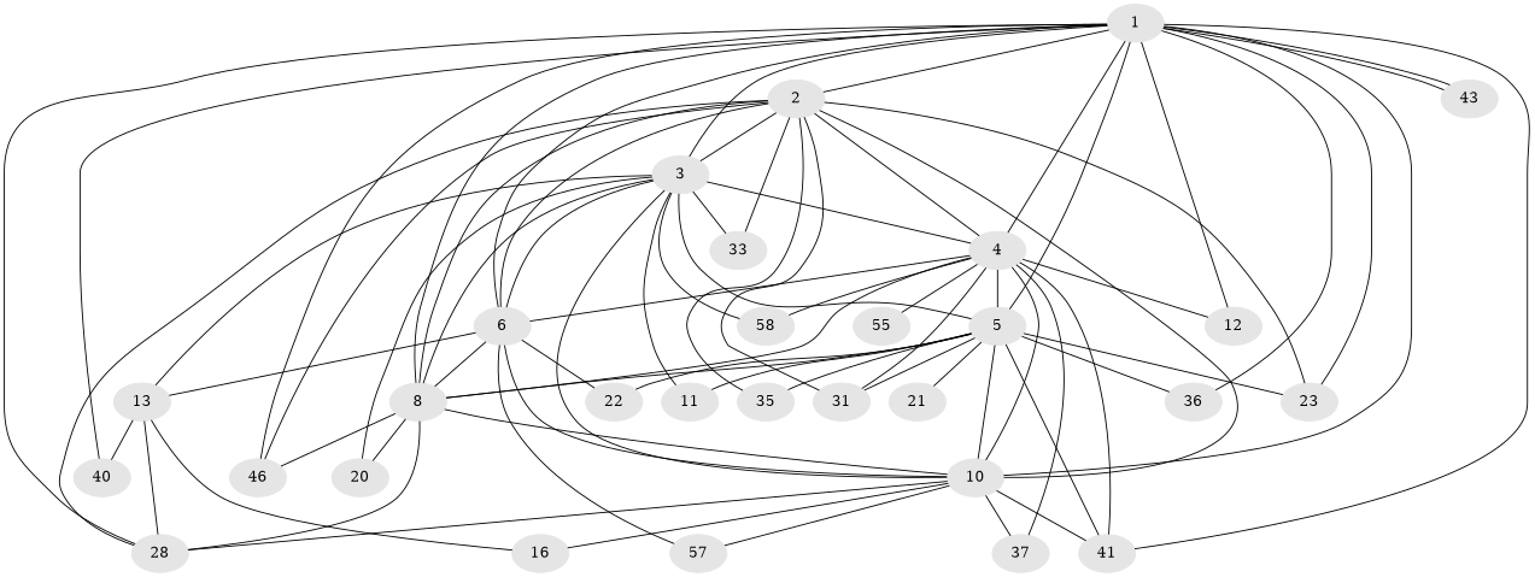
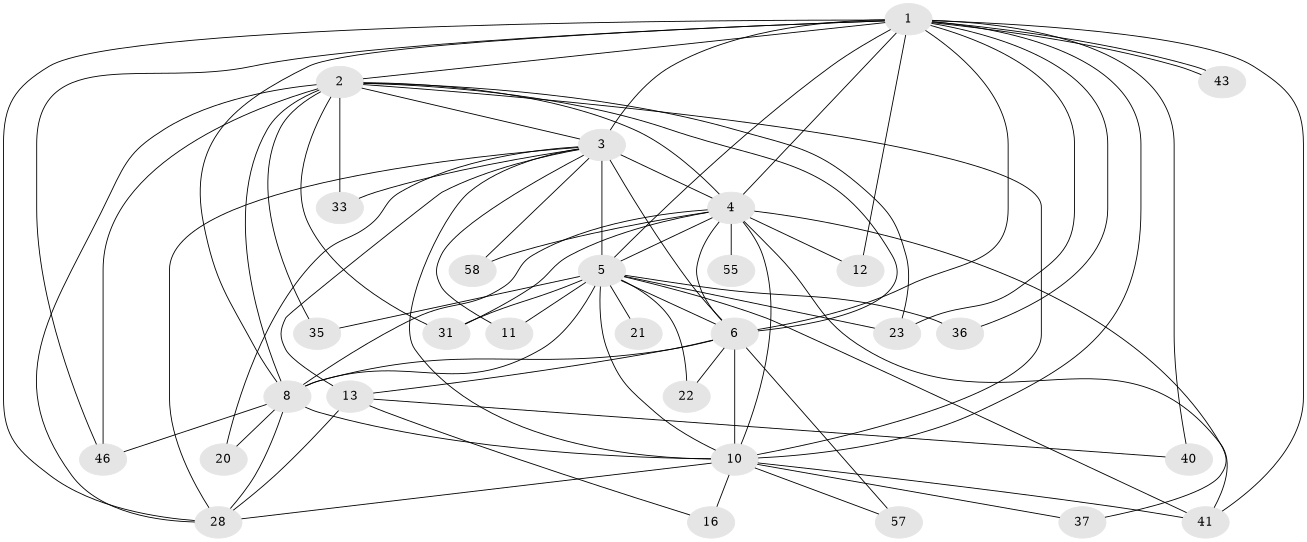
  graph {
    node [color=gray90 style=filled]
    1
    2
    3
    4 [super="+26"]
    5 [super="+14+7"]
    6 [super="+27+39"]
    8
    10 [super="+34+54+38+19"]
    12
    23 [super="+50+44"]
    28 [super="+42+29"]
    36
    40
    41 [super="+52"]
    43
    46 [super="+48"]
    31 [super="+60"]
    33
    35
    11
    13
    20
    58
    55
    37
    21
    22
    n28 [label=57]
    16
    1 -- 2
    1 -- 3
    1 -- 4 [weight=2]
    1 -- 5 [weight=3]
    1 -- 6
    1 -- 8
    1 -- 10 [weight=3]
    1 -- 12
    1 -- 23
    1 -- 28
    1 -- 36
    1 -- 40
    1 -- 41
    1 -- 43
    1 -- 43
    1 -- 46
    2 -- 3
    2 -- 4
    2 -- 6 [weight=2]
    2 -- 8
    2 -- 10 [weight=3]
    2 -- 23
    2 -- 28
    2 -- 46
    2 -- 31
    2 -- 33
    2 -- 35 [weight=5]
    3 -- 4
    3 -- 5 [weight=5]
    3 -- 6 [weight=2]
-   3 -- 8
+   3 -- 28
    3 -- 10
    3 -- 33
    3 -- 11
    3 -- 13
    3 -- 20
    3 -- 58
    4 -- 5 [weight=5]
    4 -- 6 [weight=3]
    4 -- 8
    4 -- 10
    4 -- 12
    4 -- 41
    4 -- 31
    4 -- 58
    4 -- 55
    4 -- 37
+   5 -- 6 [weight=3]
    5 -- 8 [weight=3]
    5 -- 10 [weight=6]
    5 -- 23 [weight=2]
    5 -- 36
    5 -- 41
    5 -- 31
    5 -- 35 [weight=2]
    5 -- 11 [weight=2]
    5 -- 21 [weight=2]
    5 -- 22
    6 -- 8
    6 -- 10
    6 -- 13
    6 -- 22
    6 -- n28
    8 -- 10
    8 -- 28
    8 -- 46
    8 -- 20
    10 -- 28
    10 -- 41
    10 -- 37
    10 -- n28
    10 -- 16
    13 -- 28
    13 -- 40
    13 -- 16
  }
